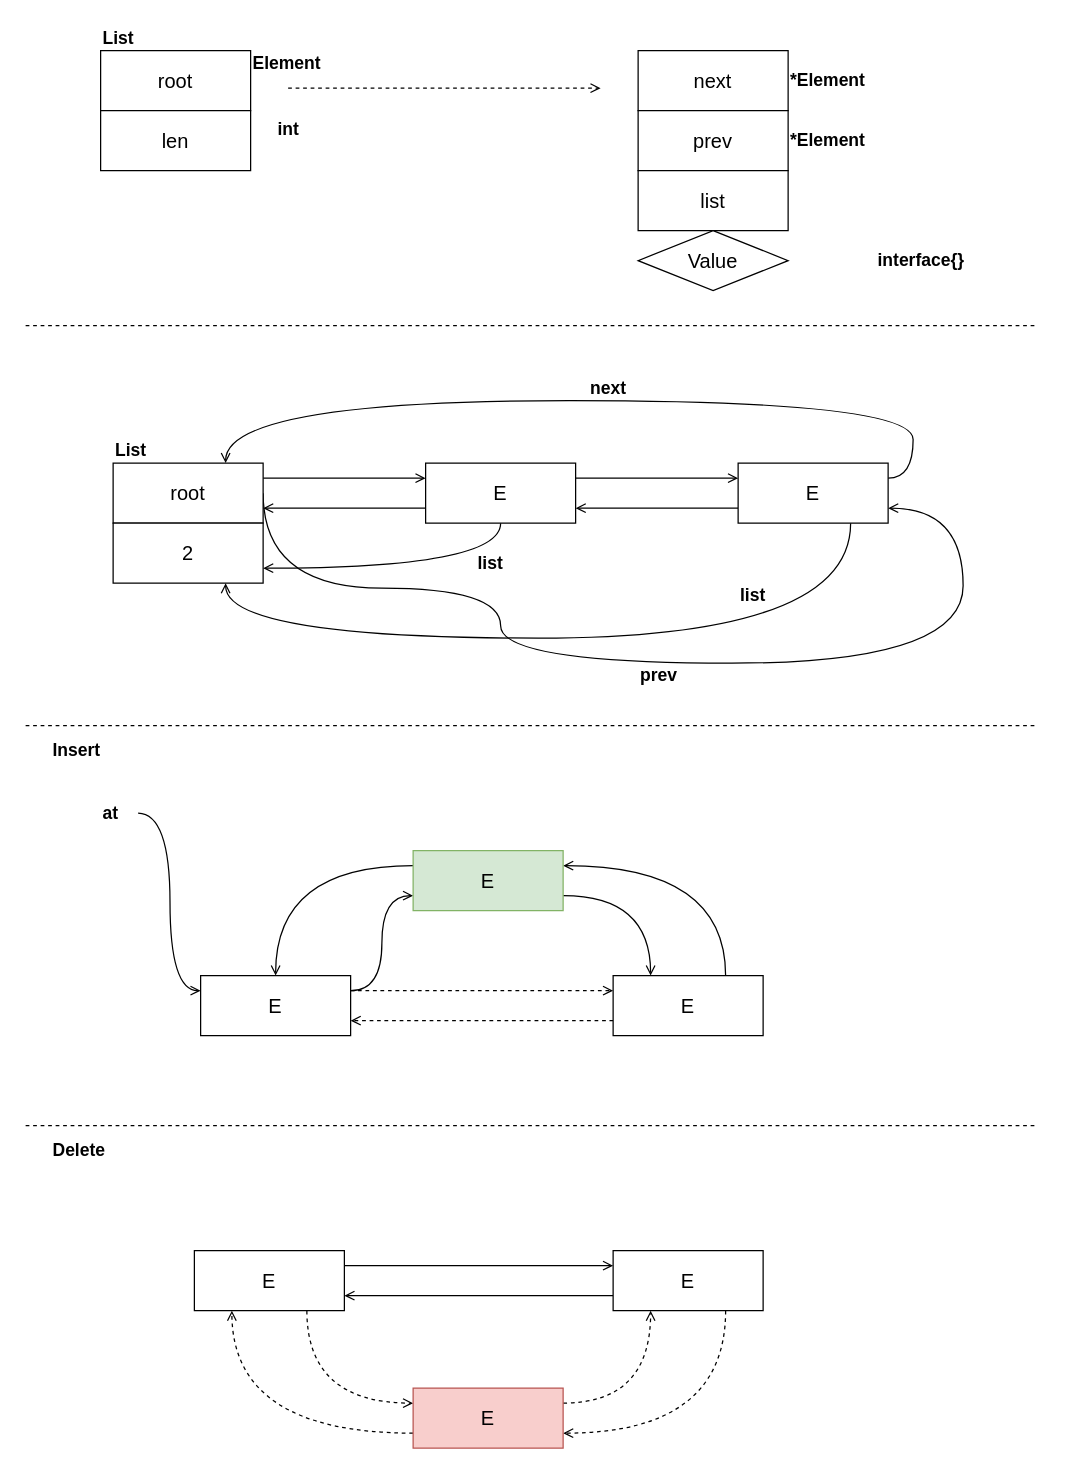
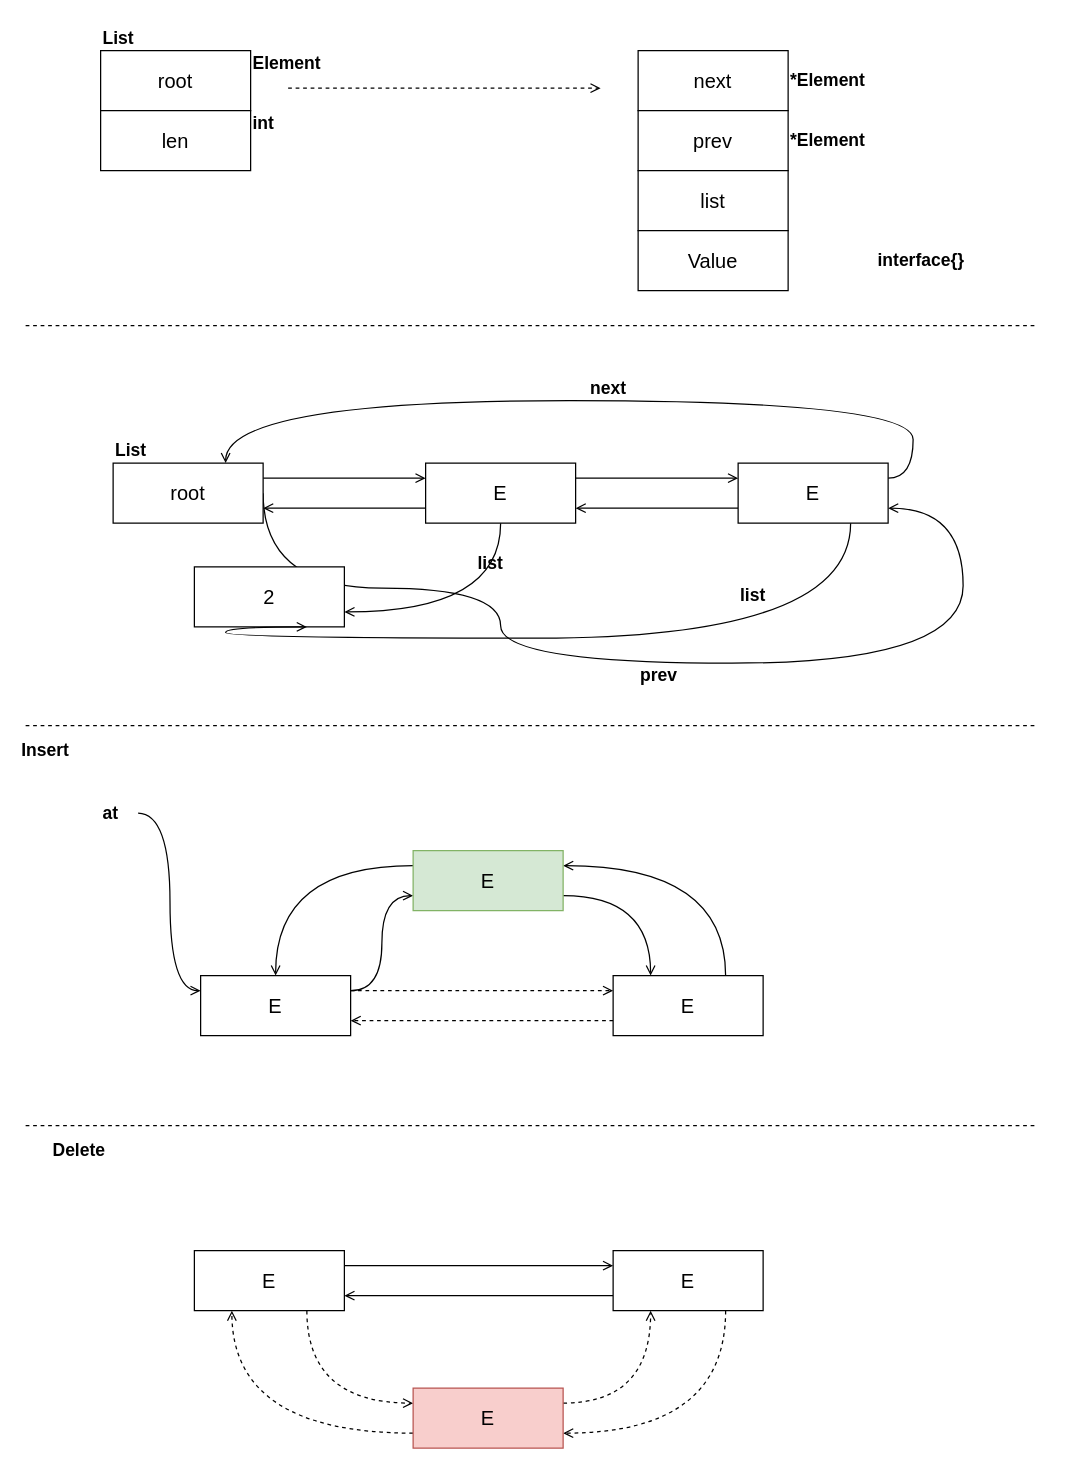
  <mxCell id="0" />
  <mxCell id="1" parent="0" />
  <mxCell id="2" value="root" style="rounded=0;whiteSpace=wrap;html=1;strokeColor=#000000;fillColor=#ffffff;fontSize=16;align=center;" vertex="1" parent="1"><mxGeometry x="80" y="40" width="120" height="48" as="geometry" /></mxCell>
  <mxCell id="3" value="List" style="text;html=1;align=left;verticalAlign=middle;resizable=0;points=[];autosize=1;fontSize=14;fontStyle=1" vertex="1" parent="1"><mxGeometry x="80" y="20" width="40" height="20" as="geometry" /></mxCell>
  <mxCell id="4" value="len" style="rounded=0;whiteSpace=wrap;html=1;strokeColor=#000000;fillColor=#ffffff;fontSize=16;align=center;" vertex="1" parent="1"><mxGeometry x="80" y="88" width="120" height="48" as="geometry" /></mxCell>
  <mxCell id="5" value="next" style="rounded=0;whiteSpace=wrap;html=1;strokeColor=#000000;fillColor=#ffffff;fontSize=16;align=center;" vertex="1" parent="1"><mxGeometry x="510" y="40" width="120" height="48" as="geometry" /></mxCell>
  <mxCell id="6" value="prev" style="rounded=0;whiteSpace=wrap;html=1;strokeColor=#000000;fillColor=#ffffff;fontSize=16;align=center;" vertex="1" parent="1"><mxGeometry x="510" y="88" width="120" height="48" as="geometry" /></mxCell>
  <mxCell id="7" value="list" style="rounded=0;whiteSpace=wrap;html=1;strokeColor=#000000;fillColor=#ffffff;fontSize=16;align=center;" vertex="1" parent="1"><mxGeometry x="510" y="136" width="120" height="48" as="geometry" /></mxCell>
  <mxCell id="8" value="*Element" style="text;html=1;align=left;verticalAlign=middle;resizable=0;points=[];autosize=1;fontSize=14;fontStyle=1" vertex="1" parent="1"><mxGeometry x="630" y="54" width="80" height="20" as="geometry" /></mxCell>
  <mxCell id="9" value="*Element" style="text;html=1;align=left;verticalAlign=middle;resizable=0;points=[];autosize=1;fontSize=14;fontStyle=1" vertex="1" parent="1"><mxGeometry x="630" y="102" width="80" height="20" as="geometry" /></mxCell>
- <mxCell id="10" value="Value" style="rhombus;whiteSpace=wrap;html=1;strokeColor=#000000;fillColor=#ffffff;fontSize=16;align=center;" vertex="1" parent="1"><mxGeometry x="510" y="184" width="120" height="48" as="geometry" /></mxCell>
+ <mxCell id="10" value="Value" style="rounded=0;whiteSpace=wrap;html=1;strokeColor=#000000;fillColor=#ffffff;fontSize=16;align=center;" vertex="1" parent="1"><mxGeometry x="510" y="184" width="120" height="48" as="geometry" /></mxCell>
  <mxCell id="11" value="interface{}" style="text;html=1;align=left;verticalAlign=middle;resizable=0;points=[];autosize=1;fontSize=14;fontStyle=1" vertex="1" parent="1"><mxGeometry x="700" y="198" width="80" height="20" as="geometry" /></mxCell>
  <mxCell id="12" value="" style="endArrow=open;html=1;strokeColor=#000000;strokeWidth=1;fontSize=12;fontColor=#FF8000;endFill=0;dashed=1;" edge="1" parent="1"><mxGeometry width="50" height="50" relative="1" as="geometry"><mxPoint x="230" y="70" as="sourcePoint" /><mxPoint x="480" y="70" as="targetPoint" /></mxGeometry></mxCell>
  <mxCell id="13" value="Element" style="text;html=1;align=left;verticalAlign=middle;resizable=0;points=[];autosize=1;fontSize=14;fontStyle=1" vertex="1" parent="1"><mxGeometry x="200" y="40" width="70" height="20" as="geometry" /></mxCell>
- <mxCell id="14" value="int" style="text;html=1;align=left;verticalAlign=middle;resizable=0;points=[];autosize=1;fontSize=14;fontStyle=1" vertex="1" parent="1"><mxGeometry x="220" y="93" width="30" height="20" as="geometry" /></mxCell>
+ <mxCell id="14" value="int" style="text;html=1;align=left;verticalAlign=middle;resizable=0;points=[];autosize=1;fontSize=14;fontStyle=1" vertex="1" parent="1"><mxGeometry x="200" y="88" width="30" height="20" as="geometry" /></mxCell>
  <mxCell id="15" style="edgeStyle=orthogonalEdgeStyle;curved=1;rounded=0;orthogonalLoop=1;jettySize=auto;html=1;exitX=1;exitY=0.25;exitDx=0;exitDy=0;entryX=0;entryY=0.25;entryDx=0;entryDy=0;endArrow=open;endFill=0;strokeColor=#000000;strokeWidth=1;fontSize=12;fontColor=#FF8000;" edge="1" parent="1" source="17" target="23"><mxGeometry relative="1" as="geometry" /></mxCell>
  <mxCell id="16" style="edgeStyle=orthogonalEdgeStyle;curved=1;rounded=0;orthogonalLoop=1;jettySize=auto;html=1;exitX=1;exitY=0.5;exitDx=0;exitDy=0;entryX=1;entryY=0.75;entryDx=0;entryDy=0;endArrow=open;endFill=0;strokeColor=#000000;strokeWidth=1;fontSize=12;fontColor=#FF8000;" edge="1" parent="1" source="17" target="27"><mxGeometry relative="1" as="geometry"><Array as="points"><mxPoint x="210" y="470" /><mxPoint x="400" y="470" /><mxPoint x="400" y="530" /><mxPoint x="770" y="530" /><mxPoint x="770" y="406" /></Array></mxGeometry></mxCell>
  <mxCell id="17" value="root" style="rounded=0;whiteSpace=wrap;html=1;strokeColor=#000000;fillColor=#ffffff;fontSize=16;align=center;" vertex="1" parent="1"><mxGeometry x="90" y="370" width="120" height="48" as="geometry" /></mxCell>
  <mxCell id="18" value="List" style="text;html=1;align=left;verticalAlign=middle;resizable=0;points=[];autosize=1;fontSize=14;fontStyle=1" vertex="1" parent="1"><mxGeometry x="90" y="350" width="40" height="20" as="geometry" /></mxCell>
- <mxCell id="19" value="2" style="rounded=0;whiteSpace=wrap;html=1;strokeColor=#000000;fillColor=#ffffff;fontSize=16;align=center;" vertex="1" parent="1"><mxGeometry x="90" y="418" width="120" height="48" as="geometry" /></mxCell>
+ <mxCell id="19" value="2" style="rounded=0;whiteSpace=wrap;html=1;strokeColor=#000000;fillColor=#ffffff;fontSize=16;align=center;" vertex="1" parent="1"><mxGeometry x="155" y="453" width="120" height="48" as="geometry" /></mxCell>
  <mxCell id="20" style="edgeStyle=orthogonalEdgeStyle;curved=1;rounded=0;orthogonalLoop=1;jettySize=auto;html=1;exitX=1;exitY=0.25;exitDx=0;exitDy=0;entryX=0;entryY=0.25;entryDx=0;entryDy=0;endArrow=open;endFill=0;strokeColor=#000000;strokeWidth=1;fontSize=12;fontColor=#FF8000;" edge="1" parent="1" source="23" target="27"><mxGeometry relative="1" as="geometry" /></mxCell>
  <mxCell id="21" style="edgeStyle=orthogonalEdgeStyle;curved=1;rounded=0;orthogonalLoop=1;jettySize=auto;html=1;exitX=0;exitY=0.75;exitDx=0;exitDy=0;entryX=1;entryY=0.75;entryDx=0;entryDy=0;endArrow=open;endFill=0;strokeColor=#000000;strokeWidth=1;fontSize=12;fontColor=#FF8000;" edge="1" parent="1" source="23" target="17"><mxGeometry relative="1" as="geometry" /></mxCell>
  <mxCell id="22" style="edgeStyle=orthogonalEdgeStyle;curved=1;rounded=0;orthogonalLoop=1;jettySize=auto;html=1;exitX=0.5;exitY=1;exitDx=0;exitDy=0;entryX=1;entryY=0.75;entryDx=0;entryDy=0;endArrow=open;endFill=0;strokeColor=#000000;strokeWidth=1;fontSize=12;fontColor=#FF8000;" edge="1" parent="1" source="23" target="19"><mxGeometry relative="1" as="geometry" /></mxCell>
  <mxCell id="23" value="E" style="rounded=0;whiteSpace=wrap;html=1;strokeColor=#000000;fillColor=#ffffff;fontSize=16;align=center;" vertex="1" parent="1"><mxGeometry x="340" y="370" width="120" height="48" as="geometry" /></mxCell>
  <mxCell id="24" style="edgeStyle=orthogonalEdgeStyle;curved=1;rounded=0;orthogonalLoop=1;jettySize=auto;html=1;exitX=0;exitY=0.75;exitDx=0;exitDy=0;entryX=1;entryY=0.75;entryDx=0;entryDy=0;endArrow=open;endFill=0;strokeColor=#000000;strokeWidth=1;fontSize=12;fontColor=#FF8000;" edge="1" parent="1" source="27" target="23"><mxGeometry relative="1" as="geometry" /></mxCell>
  <mxCell id="25" style="edgeStyle=orthogonalEdgeStyle;curved=1;rounded=0;orthogonalLoop=1;jettySize=auto;html=1;exitX=1;exitY=0.25;exitDx=0;exitDy=0;entryX=0.75;entryY=0;entryDx=0;entryDy=0;endArrow=open;endFill=0;strokeColor=#000000;strokeWidth=1;fontSize=12;fontColor=#FF8000;" edge="1" parent="1" source="27" target="17"><mxGeometry relative="1" as="geometry"><Array as="points"><mxPoint x="730" y="382" /><mxPoint x="730" y="320" /><mxPoint x="180" y="320" /></Array></mxGeometry></mxCell>
  <mxCell id="26" style="edgeStyle=orthogonalEdgeStyle;curved=1;rounded=0;orthogonalLoop=1;jettySize=auto;html=1;exitX=0.75;exitY=1;exitDx=0;exitDy=0;entryX=0.75;entryY=1;entryDx=0;entryDy=0;endArrow=open;endFill=0;strokeColor=#000000;strokeWidth=1;fontSize=12;fontColor=#FF8000;" edge="1" parent="1" source="27" target="19"><mxGeometry relative="1" as="geometry"><Array as="points"><mxPoint x="680" y="510" /><mxPoint x="180" y="510" /></Array></mxGeometry></mxCell>
  <mxCell id="27" value="E" style="rounded=0;whiteSpace=wrap;html=1;strokeColor=#000000;fillColor=#ffffff;fontSize=16;align=center;" vertex="1" parent="1"><mxGeometry x="590" y="370" width="120" height="48" as="geometry" /></mxCell>
  <mxCell id="28" value="list" style="text;html=1;align=left;verticalAlign=middle;resizable=0;points=[];autosize=1;fontSize=14;fontStyle=1" vertex="1" parent="1"><mxGeometry x="380" y="440" width="40" height="20" as="geometry" /></mxCell>
  <mxCell id="29" value="list" style="text;html=1;align=left;verticalAlign=middle;resizable=0;points=[];autosize=1;fontSize=14;fontStyle=1" vertex="1" parent="1"><mxGeometry x="590" y="466" width="40" height="20" as="geometry" /></mxCell>
  <mxCell id="30" value="next" style="text;html=1;align=left;verticalAlign=middle;resizable=0;points=[];autosize=1;fontSize=14;fontStyle=1" vertex="1" parent="1"><mxGeometry x="470" y="300" width="40" height="20" as="geometry" /></mxCell>
  <mxCell id="31" value="prev" style="text;html=1;align=left;verticalAlign=middle;resizable=0;points=[];autosize=1;fontSize=14;fontStyle=1" vertex="1" parent="1"><mxGeometry x="510" y="530" width="50" height="20" as="geometry" /></mxCell>
  <mxCell id="32" style="edgeStyle=orthogonalEdgeStyle;curved=1;rounded=0;orthogonalLoop=1;jettySize=auto;html=1;exitX=1;exitY=0.25;exitDx=0;exitDy=0;entryX=0;entryY=0.25;entryDx=0;entryDy=0;endArrow=open;endFill=0;strokeColor=#000000;strokeWidth=1;fontSize=12;fontColor=#FF8000;dashed=1;" edge="1" parent="1" source="35" target="38"><mxGeometry relative="1" as="geometry" /></mxCell>
  <mxCell id="33" style="edgeStyle=orthogonalEdgeStyle;curved=1;rounded=0;orthogonalLoop=1;jettySize=auto;html=1;exitX=1;exitY=0.25;exitDx=0;exitDy=0;entryX=0;entryY=0.75;entryDx=0;entryDy=0;endArrow=open;endFill=0;strokeColor=#000000;strokeWidth=1;fontSize=12;fontColor=#FF8000;" edge="1" parent="1" source="35" target="41"><mxGeometry relative="1" as="geometry" /></mxCell>
  <mxCell id="34" style="edgeStyle=orthogonalEdgeStyle;curved=1;rounded=0;orthogonalLoop=1;jettySize=auto;html=1;endArrow=open;endFill=0;strokeColor=#000000;strokeWidth=1;fontSize=12;fontColor=#FF8000;entryX=0;entryY=0.25;entryDx=0;entryDy=0;" edge="1" parent="1" target="35"><mxGeometry relative="1" as="geometry"><mxPoint x="90" y="700" as="targetPoint" /><mxPoint x="110" y="650" as="sourcePoint" /></mxGeometry></mxCell>
  <mxCell id="35" value="E" style="rounded=0;whiteSpace=wrap;html=1;strokeColor=#000000;fillColor=#ffffff;fontSize=16;align=center;" vertex="1" parent="1"><mxGeometry x="160" y="780" width="120" height="48" as="geometry" /></mxCell>
  <mxCell id="36" style="edgeStyle=orthogonalEdgeStyle;curved=1;rounded=0;orthogonalLoop=1;jettySize=auto;html=1;exitX=0;exitY=0.75;exitDx=0;exitDy=0;entryX=1;entryY=0.75;entryDx=0;entryDy=0;endArrow=open;endFill=0;strokeColor=#000000;strokeWidth=1;fontSize=12;fontColor=#FF8000;dashed=1;" edge="1" parent="1" source="38" target="35"><mxGeometry relative="1" as="geometry" /></mxCell>
  <mxCell id="37" style="edgeStyle=orthogonalEdgeStyle;curved=1;rounded=0;orthogonalLoop=1;jettySize=auto;html=1;exitX=0.75;exitY=0;exitDx=0;exitDy=0;entryX=1;entryY=0.25;entryDx=0;entryDy=0;endArrow=open;endFill=0;strokeColor=#000000;strokeWidth=1;fontSize=12;fontColor=#FF8000;" edge="1" parent="1" source="38" target="41"><mxGeometry relative="1" as="geometry" /></mxCell>
  <mxCell id="38" value="E" style="rounded=0;whiteSpace=wrap;html=1;strokeColor=#000000;fillColor=#ffffff;fontSize=16;align=center;" vertex="1" parent="1"><mxGeometry x="490" y="780" width="120" height="48" as="geometry" /></mxCell>
  <mxCell id="39" style="edgeStyle=orthogonalEdgeStyle;curved=1;rounded=0;orthogonalLoop=1;jettySize=auto;html=1;exitX=1;exitY=0.75;exitDx=0;exitDy=0;entryX=0.25;entryY=0;entryDx=0;entryDy=0;endArrow=open;endFill=0;strokeColor=#000000;strokeWidth=1;fontSize=12;fontColor=#FF8000;" edge="1" parent="1" source="41" target="38"><mxGeometry relative="1" as="geometry" /></mxCell>
  <mxCell id="40" style="edgeStyle=orthogonalEdgeStyle;curved=1;rounded=0;orthogonalLoop=1;jettySize=auto;html=1;exitX=0;exitY=0.25;exitDx=0;exitDy=0;entryX=0.5;entryY=0;entryDx=0;entryDy=0;endArrow=open;endFill=0;strokeColor=#000000;strokeWidth=1;fontSize=12;fontColor=#FF8000;" edge="1" parent="1" source="41" target="35"><mxGeometry relative="1" as="geometry" /></mxCell>
  <mxCell id="41" value="E" style="rounded=0;whiteSpace=wrap;html=1;strokeColor=#82b366;fillColor=#d5e8d4;fontSize=16;align=center;" vertex="1" parent="1"><mxGeometry x="330" y="680" width="120" height="48" as="geometry" /></mxCell>
  <mxCell id="42" value="at" style="text;html=1;align=left;verticalAlign=middle;resizable=0;points=[];autosize=1;fontSize=14;fontStyle=1" vertex="1" parent="1"><mxGeometry x="80" y="640" width="30" height="20" as="geometry" /></mxCell>
  <mxCell id="43" value="" style="endArrow=none;dashed=1;html=1;strokeColor=#000000;strokeWidth=1;fontSize=12;fontColor=#FF8000;" edge="1" parent="1"><mxGeometry width="50" height="50" relative="1" as="geometry"><mxPoint x="20" y="260" as="sourcePoint" /><mxPoint x="830" y="260" as="targetPoint" /></mxGeometry></mxCell>
  <mxCell id="44" value="" style="endArrow=none;dashed=1;html=1;strokeColor=#000000;strokeWidth=1;fontSize=12;fontColor=#FF8000;" edge="1" parent="1"><mxGeometry width="50" height="50" relative="1" as="geometry"><mxPoint x="20" y="580" as="sourcePoint" /><mxPoint x="830" y="580" as="targetPoint" /></mxGeometry></mxCell>
- <mxCell id="45" value="Insert" style="text;html=1;align=left;verticalAlign=middle;resizable=0;points=[];autosize=1;fontSize=14;fontStyle=1" vertex="1" parent="1"><mxGeometry x="40" y="590" width="50" height="20" as="geometry" /></mxCell>
+ <mxCell id="45" value="Insert" style="text;html=1;align=left;verticalAlign=middle;resizable=0;points=[];autosize=1;fontSize=14;fontStyle=1" vertex="1" parent="1"><mxGeometry x="15" y="590" width="50" height="20" as="geometry" /></mxCell>
  <mxCell id="46" style="edgeStyle=orthogonalEdgeStyle;curved=1;rounded=0;orthogonalLoop=1;jettySize=auto;html=1;exitX=0.75;exitY=1;exitDx=0;exitDy=0;entryX=0;entryY=0.25;entryDx=0;entryDy=0;endArrow=open;endFill=0;strokeColor=#000000;strokeWidth=1;fontSize=12;fontColor=#FF8000;dashed=1;" edge="1" parent="1" source="48" target="54"><mxGeometry relative="1" as="geometry" /></mxCell>
  <mxCell id="47" style="edgeStyle=orthogonalEdgeStyle;curved=1;rounded=0;orthogonalLoop=1;jettySize=auto;html=1;exitX=1;exitY=0.25;exitDx=0;exitDy=0;entryX=0;entryY=0.25;entryDx=0;entryDy=0;endArrow=open;endFill=0;strokeColor=#000000;strokeWidth=1;fontSize=12;fontColor=#FF8000;" edge="1" parent="1" source="48" target="51"><mxGeometry relative="1" as="geometry" /></mxCell>
  <mxCell id="48" value="E" style="rounded=0;whiteSpace=wrap;html=1;strokeColor=#000000;fillColor=#ffffff;fontSize=16;align=center;" vertex="1" parent="1"><mxGeometry x="155" y="1000" width="120" height="48" as="geometry" /></mxCell>
  <mxCell id="49" style="edgeStyle=orthogonalEdgeStyle;curved=1;rounded=0;orthogonalLoop=1;jettySize=auto;html=1;exitX=0.75;exitY=1;exitDx=0;exitDy=0;entryX=1;entryY=0.75;entryDx=0;entryDy=0;endArrow=open;endFill=0;strokeColor=#000000;strokeWidth=1;fontSize=12;fontColor=#FF8000;dashed=1;" edge="1" parent="1" source="51" target="54"><mxGeometry relative="1" as="geometry" /></mxCell>
  <mxCell id="50" style="edgeStyle=orthogonalEdgeStyle;curved=1;rounded=0;orthogonalLoop=1;jettySize=auto;html=1;exitX=0;exitY=0.75;exitDx=0;exitDy=0;entryX=1;entryY=0.75;entryDx=0;entryDy=0;endArrow=open;endFill=0;strokeColor=#000000;strokeWidth=1;fontSize=12;fontColor=#FF8000;" edge="1" parent="1" source="51" target="48"><mxGeometry relative="1" as="geometry" /></mxCell>
  <mxCell id="51" value="E" style="rounded=0;whiteSpace=wrap;html=1;strokeColor=#000000;fillColor=#ffffff;fontSize=16;align=center;" vertex="1" parent="1"><mxGeometry x="490" y="1000" width="120" height="48" as="geometry" /></mxCell>
  <mxCell id="52" style="edgeStyle=orthogonalEdgeStyle;curved=1;rounded=0;orthogonalLoop=1;jettySize=auto;html=1;exitX=1;exitY=0.25;exitDx=0;exitDy=0;entryX=0.25;entryY=1;entryDx=0;entryDy=0;endArrow=open;endFill=0;strokeColor=#000000;strokeWidth=1;fontSize=12;fontColor=#FF8000;dashed=1;" edge="1" parent="1" source="54" target="51"><mxGeometry relative="1" as="geometry" /></mxCell>
  <mxCell id="53" style="edgeStyle=orthogonalEdgeStyle;curved=1;rounded=0;orthogonalLoop=1;jettySize=auto;html=1;exitX=0;exitY=0.75;exitDx=0;exitDy=0;entryX=0.25;entryY=1;entryDx=0;entryDy=0;endArrow=open;endFill=0;strokeColor=#000000;strokeWidth=1;fontSize=12;fontColor=#FF8000;dashed=1;" edge="1" parent="1" source="54" target="48"><mxGeometry relative="1" as="geometry" /></mxCell>
  <mxCell id="54" value="E" style="rounded=0;whiteSpace=wrap;html=1;strokeColor=#b85450;fillColor=#f8cecc;fontSize=16;align=center;" vertex="1" parent="1"><mxGeometry x="330" y="1110" width="120" height="48" as="geometry" /></mxCell>
  <mxCell id="55" value="" style="endArrow=none;dashed=1;html=1;strokeColor=#000000;strokeWidth=1;fontSize=12;fontColor=#FF8000;" edge="1" parent="1"><mxGeometry width="50" height="50" relative="1" as="geometry"><mxPoint x="20" y="900" as="sourcePoint" /><mxPoint x="830" y="900" as="targetPoint" /></mxGeometry></mxCell>
  <mxCell id="56" value="Delete" style="text;html=1;align=left;verticalAlign=middle;resizable=0;points=[];autosize=1;fontSize=14;fontStyle=1" vertex="1" parent="1"><mxGeometry x="40" y="910" width="60" height="20" as="geometry" /></mxCell>
